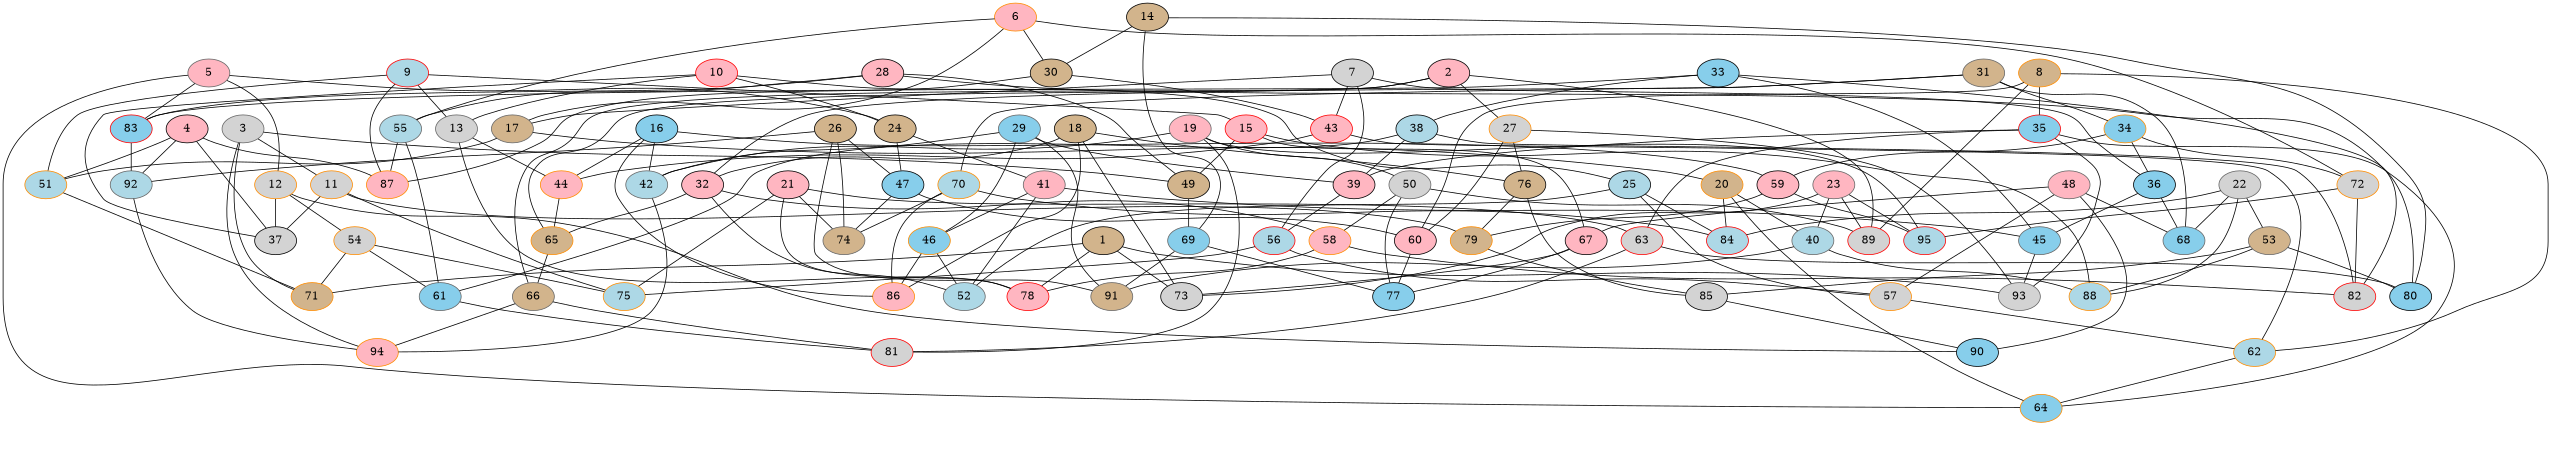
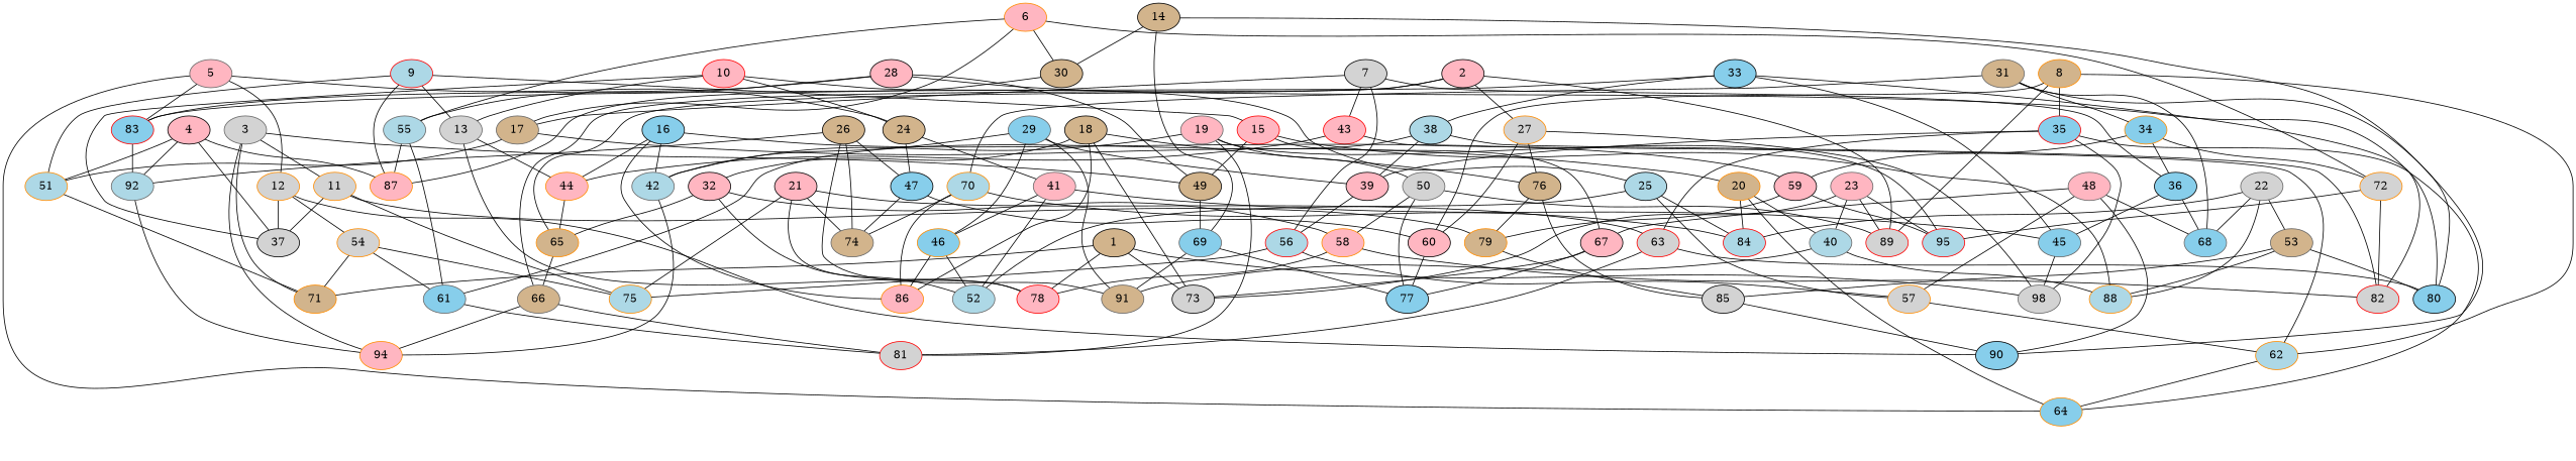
  graph {
    node [color=black fillcolor=lightpink style=filled]
    1 [fillcolor=tan]
    71 [color=darkorange fillcolor=tan]
    73 [fillcolor=lightgrey]
    78 [color=red]
-   93 [color=gray40 fillcolor=lightgrey]
+   93 [color=gray40 fillcolor=lightgrey label=98]
    27 [color=darkorange fillcolor=lightgrey]
    2
    65 [color=darkorange fillcolor=tan]
    66 [color=gray40 fillcolor=tan]
    89 [color=red fillcolor=lightgrey]
    60
    76 [fillcolor=tan]
    94 [color=darkorange]
    81 [color=red fillcolor=lightgrey]
    3 [color=gray40 fillcolor=lightgrey]
    11 [color=darkorange fillcolor=lightgrey]
    49 [fillcolor=tan]
    37 [fillcolor=lightgrey]
    75 [color=darkorange fillcolor=lightblue]
    79 [color=darkorange fillcolor=tan]
    69 [color=gray40 fillcolor=skyblue]
    4
    51 [color=darkorange fillcolor=lightblue]
    87 [color=darkorange]
    92 [color=gray40 fillcolor=lightblue]
    5 [color=gray40]
    12 [color=darkorange fillcolor=lightgrey]
    24 [fillcolor=tan]
    64 [color=darkorange fillcolor=skyblue]
    83 [color=red fillcolor=skyblue]
    54 [color=darkorange fillcolor=lightgrey]
    90 [fillcolor=skyblue]
    41 [color=gray40]
    47 [fillcolor=skyblue]
    6 [color=darkorange]
    17 [color=gray40 fillcolor=tan]
    30 [fillcolor=tan]
    55 [color=gray40 fillcolor=lightblue]
    72 [color=darkorange fillcolor=lightgrey]
    20 [color=darkorange fillcolor=tan]
    43 [color=red]
    61 [color=gray40 fillcolor=skyblue]
    95 [color=red fillcolor=lightblue]
    82 [color=red fillcolor=lightgrey]
    7 [fillcolor=lightgrey]
    36 [fillcolor=skyblue]
    56 [color=red fillcolor=lightblue]
    68 [color=gray40 fillcolor=skyblue]
    45 [color=gray40 fillcolor=skyblue]
    62 [color=darkorange fillcolor=lightblue]
    44 [color=darkorange]
    57 [color=darkorange fillcolor=lightgrey]
    8 [color=darkorange fillcolor=tan]
    35 [color=red fillcolor=skyblue]
    14 [fillcolor=tan]
    80 [fillcolor=skyblue]
    77 [fillcolor=skyblue]
    9 [color=red fillcolor=lightblue]
    13 [color=gray40 fillcolor=lightgrey]
    15 [color=red]
    67
    88 [color=darkorange fillcolor=lightblue]
    10 [color=red]
    25 [fillcolor=lightblue]
    84 [color=red fillcolor=lightblue]
    52 [color=gray40 fillcolor=lightblue]
    85 [fillcolor=lightgrey]
    91 [color=gray40 fillcolor=tan]
    16 [fillcolor=skyblue]
    42 [color=gray40 fillcolor=lightblue]
    59
    86 [color=darkorange]
    40 [color=gray40 fillcolor=lightblue]
    18 [fillcolor=tan]
    32
    58 [color=darkorange]
    19 [color=gray40]
    50 [color=gray40 fillcolor=lightgrey]
    21
    63 [color=red fillcolor=lightgrey]
    74 [color=gray40 fillcolor=tan]
    22 [color=gray40 fillcolor=lightgrey]
    53 [color=gray40 fillcolor=tan]
    23 [color=gray40]
    46 [color=darkorange fillcolor=skyblue]
    26 [fillcolor=tan]
    28
    29 [color=gray40 fillcolor=skyblue]
    39
    31 [color=gray40 fillcolor=tan]
    34 [color=darkorange fillcolor=skyblue]
    70 [color=darkorange fillcolor=lightblue]
    33 [fillcolor=skyblue]
    38 [fillcolor=lightblue]
    48 [color=gray40]
    1 -- 71
    1 -- 73
    1 -- 78
    1 -- 93
    27 -- 93
    27 -- 60
    27 -- 76
    2 -- 27
    2 -- 65
    2 -- 66
    2 -- 89
    65 -- 66
    66 -- 94
    66 -- 81
    60 -- 77
    76 -- 79
    76 -- 85
    3 -- 71
    3 -- 94
    3 -- 11
    3 -- 49
    11 -- 37
    11 -- 75
    11 -- 79
    49 -- 69
    79 -- 85
    69 -- 77
    69 -- 91
    4 -- 37
    4 -- 51
    4 -- 87
    4 -- 92
    51 -- 71
    92 -- 94
    5 -- 12
    5 -- 24
    5 -- 64
    5 -- 83
    12 -- 37
    12 -- 54
    12 -- 90
    24 -- 41
    24 -- 47
    83 -- 92
    54 -- 71
    54 -- 75
    54 -- 61
    41 -- 45
    41 -- 52
    41 -- 46
    47 -- 60
    47 -- 74
    6 -- 17
    6 -- 30
    6 -- 55
    6 -- 72
    17 -- 51
    17 -- 20
    30 -- 87
-   30 -- 43
    55 -- 87
    55 -- 61
    72 -- 95
    72 -- 82
    20 -- 64
    20 -- 84
    20 -- 40
    43 -- 62
    43 -- 44
    61 -- 81
    7 -- 17
    7 -- 43
    7 -- 36
    7 -- 56
    36 -- 68
    36 -- 45
    56 -- 75
    56 -- 57
    45 -- 93
    62 -- 64
    44 -- 65
    57 -- 62
    8 -- 89
    8 -- 60
    8 -- 62
    8 -- 35
    35 -- 93
    35 -- 64
    35 -- 63
    35 -- 39
    14 -- 69
    14 -- 30
    14 -- 80
    9 -- 51
    9 -- 87
    9 -- 13
    9 -- 15
    13 -- 78
    13 -- 44
    15 -- 49
    15 -- 67
    15 -- 88
    67 -- 73
    67 -- 77
    10 -- 37
    10 -- 24
    10 -- 13
    10 -- 25
    25 -- 57
    25 -- 84
    25 -- 52
    85 -- 90
    16 -- 44
    16 -- 42
    16 -- 59
    16 -- 86
    42 -- 94
    59 -- 79
    59 -- 95
    40 -- 88
    40 -- 91
    18 -- 73
    18 -- 76
    18 -- 86
    18 -- 32
    32 -- 65
    32 -- 52
    32 -- 58
    58 -- 78
    58 -- 82
    19 -- 81
    19 -- 95
    19 -- 42
    19 -- 50
    50 -- 89
    50 -- 77
    50 -- 58
    21 -- 78
    21 -- 75
    21 -- 63
    21 -- 74
    63 -- 81
    63 -- 80
    22 -- 68
    22 -- 88
    22 -- 84
    22 -- 53
    53 -- 80
    53 -- 88
    53 -- 85
    23 -- 73
    23 -- 89
    23 -- 95
    23 -- 40
    46 -- 52
    46 -- 86
    26 -- 92
    26 -- 47
    26 -- 91
    26 -- 74
    28 -- 49
    28 -- 83
    28 -- 55
    28 -- 80
    29 -- 91
    29 -- 42
    29 -- 46
    29 -- 39
    39 -- 56
-   31 -- 32
+   31 -- 90
    31 -- 68
    31 -- 34
    31 -- 70
    34 -- 72
    34 -- 36
    34 -- 59
    70 -- 84
    70 -- 86
    70 -- 74
    33 -- 83
    33 -- 82
    33 -- 45
    33 -- 38
    38 -- 61
    38 -- 82
    38 -- 39
    48 -- 90
    48 -- 68
    48 -- 57
    48 -- 67
  }
